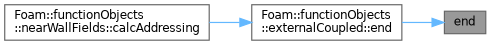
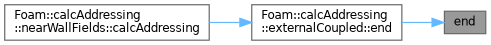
  digraph {
    rankdir=RL
    node [color=grey40 fillcolor=white fontname=Helvetica fontsize=10 shape=box style=filled]
    edge [color=steelblue1 dir=back fontname=Helvetica fontsize=10 labelfontname=Helvetica labelfontsize=10 style=solid]
    n1 [color=gray40 fillcolor=grey60 fontcolor=black height=0.2 label=end width=0.4]
-   n2 [height=0.2 label="Foam::functionObjects\l::externalCoupled::end" width=0.4]
-   n3 [height=0.2 label="Foam::functionObjects\l::nearWallFields::calcAddressing" width=0.4]
+   n2 [height=0.2 label="Foam::calcAddressing\l::externalCoupled::end" width=0.4]
+   n3 [height=0.2 label="Foam::calcAddressing\l::nearWallFields::calcAddressing" width=0.4]
    n1 -> n2
    n2 -> n3
  }
